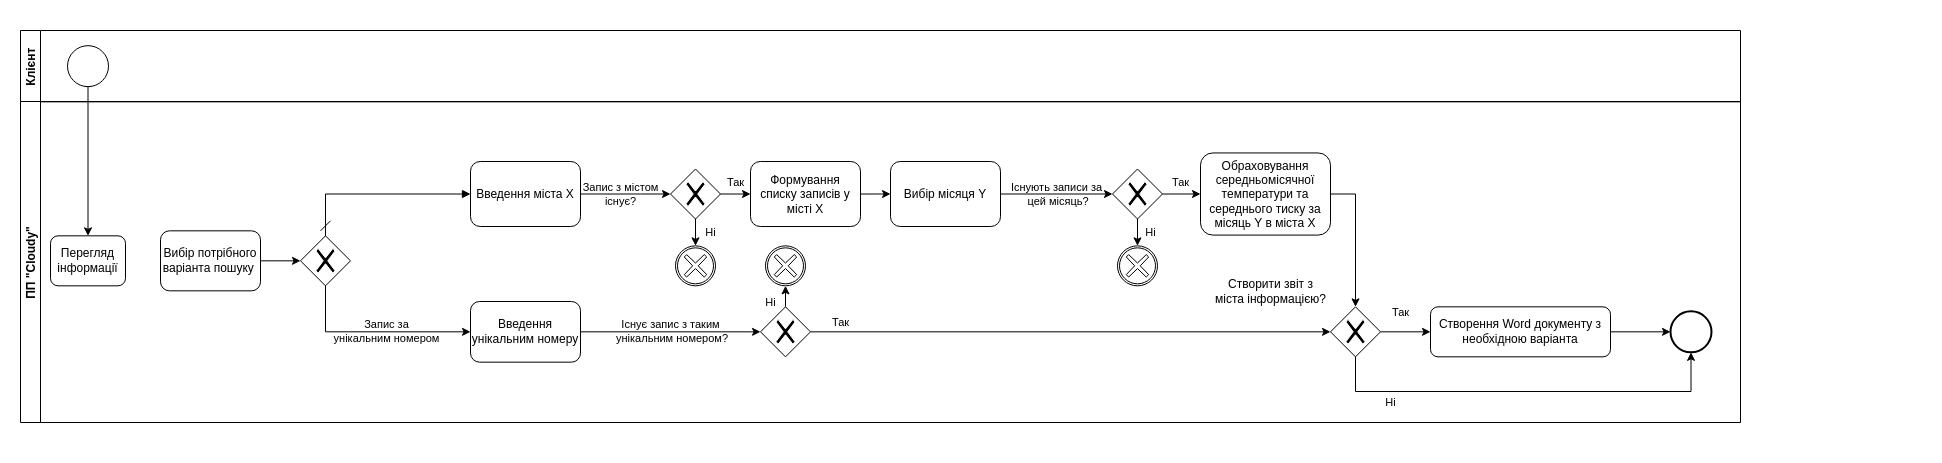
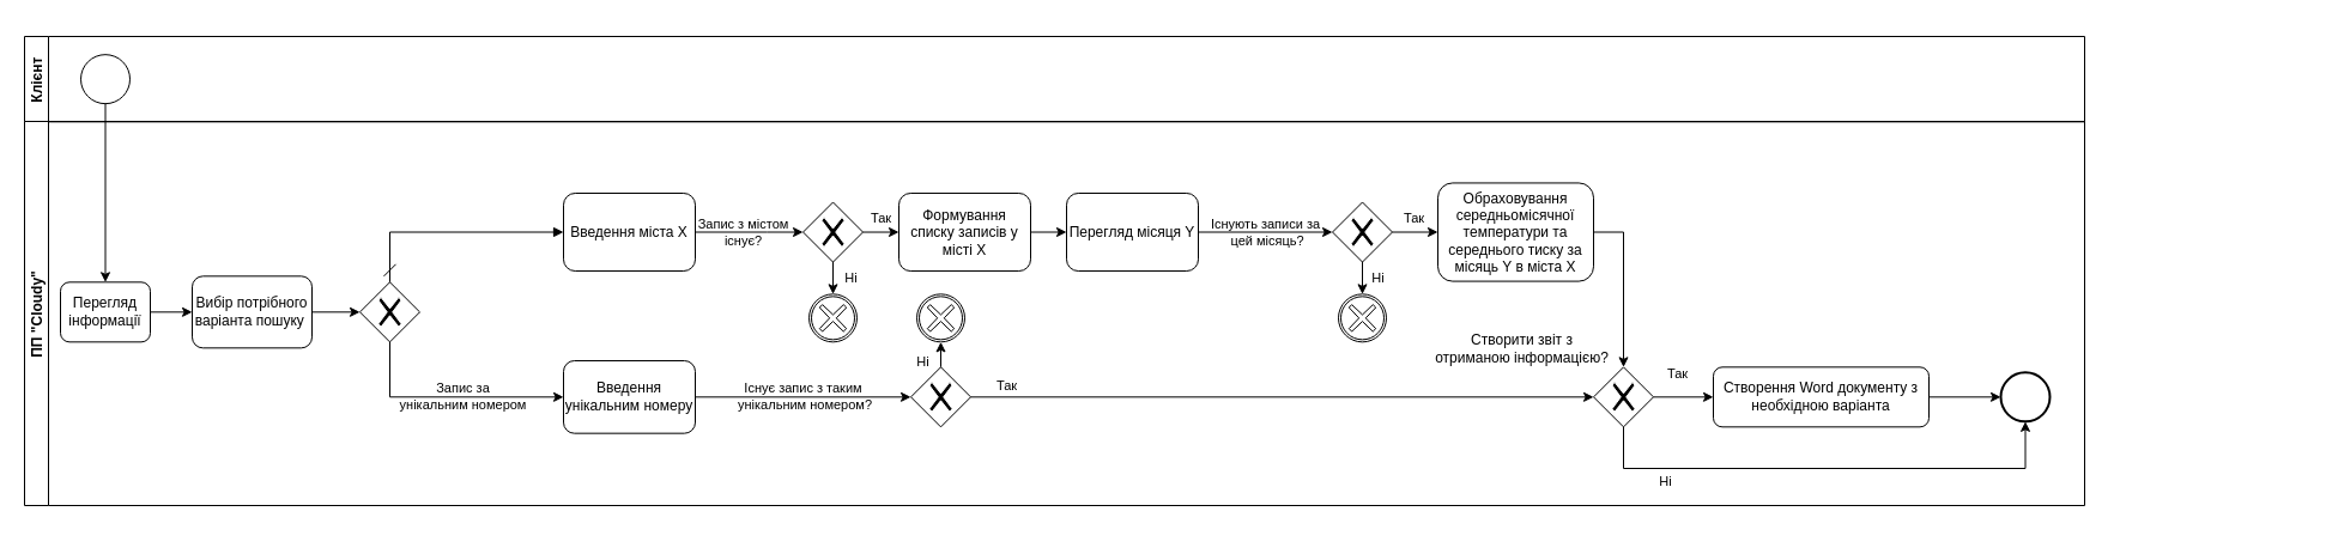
  <mxCell id="0" />
  <mxCell id="1" parent="0" />
  <mxCell id="2" value="" style="group" parent="1" vertex="1" connectable="0"><mxGeometry x="20" y="20.67" width="1900" height="420" as="geometry" /></mxCell>
  <mxCell id="3" value="Клієнт" style="swimlane;startSize=20;horizontal=0;" parent="2" vertex="1"><mxGeometry y="9.33" width="1720" height="71.33" as="geometry"><mxRectangle x="1060" y="1090" width="30" height="60" as="alternateBounds" /></mxGeometry></mxCell>
  <mxCell id="4" value="" style="ellipse;whiteSpace=wrap;html=1;aspect=fixed;" parent="3" vertex="1"><mxGeometry x="47" y="15.17" width="41" height="41" as="geometry" /></mxCell>
  <mxCell id="5" value="Ні" style="edgeStyle=orthogonalEdgeStyle;rounded=0;orthogonalLoop=1;jettySize=auto;html=1;exitX=0.5;exitY=0;exitDx=0;exitDy=0;entryX=0.5;entryY=1;entryDx=0;entryDy=0;labelBackgroundColor=none;" parent="2" source="6" target="7" edge="1"><mxGeometry x="-0.587" y="15" relative="1" as="geometry"><mxPoint as="offset" /></mxGeometry></mxCell>
  <mxCell id="6" value="" style="shape=mxgraph.bpmn.shape;html=1;verticalLabelPosition=bottom;labelBackgroundColor=#ffffff;verticalAlign=top;align=center;perimeter=rhombusPerimeter;background=gateway;outlineConnect=0;outline=none;symbol=exclusiveGw;" parent="2" vertex="1"><mxGeometry x="740" y="285.67" width="50" height="50" as="geometry" /></mxCell>
  <mxCell id="7" value="" style="shape=mxgraph.bpmn.shape;html=1;verticalLabelPosition=bottom;labelBackgroundColor=#ffffff;verticalAlign=top;align=center;perimeter=ellipsePerimeter;outlineConnect=0;outline=boundInt;symbol=cancel;" parent="2" vertex="1"><mxGeometry x="745" y="224.67" width="40" height="40" as="geometry" /></mxCell>
  <mxCell id="8" value="" style="shape=mxgraph.bpmn.shape;html=1;verticalLabelPosition=bottom;labelBackgroundColor=#ffffff;verticalAlign=top;align=center;perimeter=rhombusPerimeter;background=gateway;outlineConnect=0;outline=none;symbol=exclusiveGw;" parent="2" vertex="1"><mxGeometry x="1092" y="147.84" width="50" height="50" as="geometry" /></mxCell>
  <mxCell id="9" value="" style="shape=mxgraph.bpmn.shape;html=1;verticalLabelPosition=bottom;labelBackgroundColor=#ffffff;verticalAlign=top;align=center;perimeter=ellipsePerimeter;outlineConnect=0;outline=boundInt;symbol=cancel;" parent="2" vertex="1"><mxGeometry x="1097" y="224.67" width="40" height="40" as="geometry" /></mxCell>
  <mxCell id="10" value="Ні" style="edgeStyle=orthogonalEdgeStyle;rounded=0;orthogonalLoop=1;jettySize=auto;html=1;exitX=0.5;exitY=1;exitDx=0;exitDy=0;entryX=0.5;entryY=0;entryDx=0;entryDy=0;" parent="2" source="8" target="9" edge="1"><mxGeometry x="0.006" y="13" relative="1" as="geometry"><mxPoint as="offset" /></mxGeometry></mxCell>
  <mxCell id="11" value="Обраховування середньомісячної температури та середнього тиску за місяць Y в міста Х" style="shape=ext;rounded=1;html=1;whiteSpace=wrap;" parent="2" vertex="1"><mxGeometry x="1180" y="131.77" width="130" height="82.15" as="geometry" /></mxCell>
  <mxCell id="12" value="Так" style="edgeStyle=orthogonalEdgeStyle;rounded=0;orthogonalLoop=1;jettySize=auto;html=1;exitX=1;exitY=0.5;exitDx=0;exitDy=0;entryX=0;entryY=0.5;entryDx=0;entryDy=0;" parent="2" source="8" target="11" edge="1"><mxGeometry x="-0.053" y="12" relative="1" as="geometry"><mxPoint as="offset" /></mxGeometry></mxCell>
- <mxCell id="13" value="Створити звіт з &lt;br&gt;міста інформацією?" style="text;html=1;align=center;verticalAlign=middle;resizable=0;points=[];autosize=1;" parent="2" vertex="1"><mxGeometry x="1170" y="255.67" width="160" height="30" as="geometry" /></mxCell>
+ <mxCell id="13" value="Створити звіт з &lt;br&gt;отриманою інформацією?" style="text;html=1;align=center;verticalAlign=middle;resizable=0;points=[];autosize=1;" parent="2" vertex="1"><mxGeometry x="1170" y="255.67" width="160" height="30" as="geometry" /></mxCell>
  <mxCell id="14" value="" style="shape=mxgraph.bpmn.shape;html=1;verticalLabelPosition=bottom;labelBackgroundColor=#ffffff;verticalAlign=top;align=center;perimeter=rhombusPerimeter;background=gateway;outlineConnect=0;outline=none;symbol=exclusiveGw;" parent="2" vertex="1"><mxGeometry x="280" y="214.67" width="50" height="50" as="geometry" /></mxCell>
  <mxCell id="15" value="" style="shape=mxgraph.bpmn.shape;html=1;verticalLabelPosition=bottom;labelBackgroundColor=#ffffff;verticalAlign=top;align=center;perimeter=rhombusPerimeter;background=gateway;outlineConnect=0;outline=none;symbol=exclusiveGw;" parent="2" vertex="1"><mxGeometry x="650" y="147.85" width="50" height="50" as="geometry" /></mxCell>
  <mxCell id="16" value="" style="shape=mxgraph.bpmn.shape;html=1;verticalLabelPosition=bottom;labelBackgroundColor=#ffffff;verticalAlign=top;align=center;perimeter=ellipsePerimeter;outlineConnect=0;outline=boundInt;symbol=cancel;" parent="2" vertex="1"><mxGeometry x="655" y="224.67" width="40" height="40" as="geometry" /></mxCell>
  <mxCell id="17" value="Ні" style="edgeStyle=orthogonalEdgeStyle;rounded=0;orthogonalLoop=1;jettySize=auto;html=1;exitX=0.5;exitY=1;exitDx=0;exitDy=0;entryX=0.5;entryY=0;entryDx=0;entryDy=0;" parent="2" source="15" target="16" edge="1"><mxGeometry x="0.006" y="15" relative="1" as="geometry"><mxPoint as="offset" /></mxGeometry></mxCell>
  <mxCell id="18" value="Формування списку записів у місті Х" style="shape=ext;rounded=1;html=1;whiteSpace=wrap;" parent="2" vertex="1"><mxGeometry x="730" y="140.35" width="110" height="65" as="geometry" /></mxCell>
  <mxCell id="19" value="Так" style="edgeStyle=orthogonalEdgeStyle;rounded=0;orthogonalLoop=1;jettySize=auto;html=1;exitX=1;exitY=0.5;exitDx=0;exitDy=0;entryX=0;entryY=0.5;entryDx=0;entryDy=0;" parent="2" source="15" target="18" edge="1"><mxGeometry y="12" relative="1" as="geometry"><mxPoint as="offset" /></mxGeometry></mxCell>
  <mxCell id="20" value="ПП &quot;Cloudy&quot;" style="swimlane;startSize=20;horizontal=0;" parent="1" vertex="1"><mxGeometry x="20" y="101" width="1720" height="321" as="geometry"><mxRectangle x="1060" y="1160" width="760" height="130" as="alternateBounds" /></mxGeometry></mxCell>
+ <mxCell id="21" style="edgeStyle=orthogonalEdgeStyle;rounded=0;orthogonalLoop=1;jettySize=auto;html=1;exitX=1;exitY=0.5;exitDx=0;exitDy=0;entryX=0;entryY=0.5;entryDx=0;entryDy=0;" parent="20" source="22" target="26" edge="1"><mxGeometry relative="1" as="geometry" /></mxCell>
  <mxCell id="22" value="Перегляд інформації" style="shape=ext;rounded=1;html=1;whiteSpace=wrap;" parent="20" vertex="1"><mxGeometry x="30" y="134.33" width="75" height="50" as="geometry" /></mxCell>
  <mxCell id="23" style="edgeStyle=orthogonalEdgeStyle;rounded=0;orthogonalLoop=1;jettySize=auto;html=1;exitX=1;exitY=0.5;exitDx=0;exitDy=0;entryX=0;entryY=0.5;entryDx=0;entryDy=0;" parent="20" source="24" target="25" edge="1"><mxGeometry relative="1" as="geometry" /></mxCell>
  <mxCell id="24" value="Створення Word документу з необхідною варіанта" style="shape=ext;rounded=1;html=1;whiteSpace=wrap;" parent="20" vertex="1"><mxGeometry x="1410" y="205.34" width="180" height="50" as="geometry" /></mxCell>
  <mxCell id="25" value="" style="ellipse;whiteSpace=wrap;html=1;aspect=fixed;strokeWidth=2;" parent="20" vertex="1"><mxGeometry x="1650" y="209.84" width="41" height="41" as="geometry" /></mxCell>
  <mxCell id="26" value="Вибір потрібного варіанта пошуку&amp;nbsp;" style="shape=ext;rounded=1;html=1;whiteSpace=wrap;" parent="20" vertex="1"><mxGeometry x="140" y="129.34" width="100" height="60" as="geometry" /></mxCell>
  <mxCell id="27" value="Введення міста Х" style="shape=ext;rounded=1;html=1;whiteSpace=wrap;" parent="20" vertex="1"><mxGeometry x="450" y="60" width="110" height="65" as="geometry" /></mxCell>
  <mxCell id="28" value="Введення унікальним номеру" style="shape=ext;rounded=1;html=1;whiteSpace=wrap;" parent="20" vertex="1"><mxGeometry x="450" y="200" width="110" height="60.67" as="geometry" /></mxCell>
- <mxCell id="29" value="Вибір місяця Y" style="shape=ext;rounded=1;html=1;whiteSpace=wrap;" parent="20" vertex="1"><mxGeometry x="870" y="60" width="110" height="65" as="geometry" /></mxCell>
+ <mxCell id="29" value="Перегляд місяця Y" style="shape=ext;rounded=1;html=1;whiteSpace=wrap;" parent="20" vertex="1"><mxGeometry x="870" y="60" width="110" height="65" as="geometry" /></mxCell>
  <mxCell id="30" value="Так" style="edgeStyle=orthogonalEdgeStyle;rounded=0;orthogonalLoop=1;jettySize=auto;html=1;exitX=1;exitY=0.5;exitDx=0;exitDy=0;entryX=0;entryY=0.5;entryDx=0;entryDy=0;" parent="20" source="32" target="24" edge="1"><mxGeometry x="-0.2" y="19" relative="1" as="geometry"><mxPoint as="offset" /></mxGeometry></mxCell>
  <mxCell id="31" value="Ні" style="edgeStyle=orthogonalEdgeStyle;rounded=0;orthogonalLoop=1;jettySize=auto;html=1;exitX=0.5;exitY=1;exitDx=0;exitDy=0;entryX=0.5;entryY=1;entryDx=0;entryDy=0;" parent="20" source="32" target="25" edge="1"><mxGeometry x="-0.66" y="-11" relative="1" as="geometry"><Array as="points"><mxPoint x="1335" y="290" /><mxPoint x="1671" y="290" /></Array><mxPoint as="offset" /></mxGeometry></mxCell>
  <mxCell id="32" value="" style="shape=mxgraph.bpmn.shape;html=1;verticalLabelPosition=bottom;labelBackgroundColor=#ffffff;verticalAlign=top;align=center;perimeter=rhombusPerimeter;background=gateway;outlineConnect=0;outline=none;symbol=exclusiveGw;" parent="20" vertex="1"><mxGeometry x="1310" y="205.34" width="50" height="50" as="geometry" /></mxCell>
  <mxCell id="33" value="" style="endArrow=classic;html=1;entryX=0.5;entryY=0;entryDx=0;entryDy=0;exitX=0.5;exitY=1;exitDx=0;exitDy=0;" parent="1" source="4" target="22" edge="1"><mxGeometry width="50" height="50" relative="1" as="geometry"><mxPoint x="1147.38" y="1175.17" as="sourcePoint" /><mxPoint x="1147" y="1221" as="targetPoint" /></mxGeometry></mxCell>
  <mxCell id="34" value="Існує запис з таким&lt;br&gt;&amp;nbsp;унікальним номером?" style="edgeStyle=orthogonalEdgeStyle;rounded=0;orthogonalLoop=1;jettySize=auto;html=1;exitX=1;exitY=0.5;exitDx=0;exitDy=0;entryX=0;entryY=0.5;entryDx=0;entryDy=0;labelBackgroundColor=none;" parent="1" source="28" target="6" edge="1"><mxGeometry relative="1" as="geometry" /></mxCell>
  <mxCell id="35" value="Так" style="edgeStyle=orthogonalEdgeStyle;rounded=0;orthogonalLoop=1;jettySize=auto;html=1;exitX=1;exitY=0.5;exitDx=0;exitDy=0;entryX=0;entryY=0.5;entryDx=0;entryDy=0;" parent="1" source="6" target="32" edge="1"><mxGeometry x="-0.885" y="9" relative="1" as="geometry"><mxPoint x="1310" y="281" as="targetPoint" /><mxPoint as="offset" /></mxGeometry></mxCell>
  <mxCell id="36" value="Існують записи за&lt;br&gt;&amp;nbsp;цей місяць?" style="edgeStyle=orthogonalEdgeStyle;rounded=0;orthogonalLoop=1;jettySize=auto;html=1;exitX=1;exitY=0.5;exitDx=0;exitDy=0;entryX=0;entryY=0.5;entryDx=0;entryDy=0;labelBackgroundColor=none;" parent="1" source="29" target="8" edge="1"><mxGeometry relative="1" as="geometry" /></mxCell>
  <mxCell id="37" style="edgeStyle=orthogonalEdgeStyle;rounded=0;orthogonalLoop=1;jettySize=auto;html=1;exitX=1;exitY=0.5;exitDx=0;exitDy=0;entryX=0.5;entryY=0;entryDx=0;entryDy=0;" parent="1" source="11" target="32" edge="1"><mxGeometry relative="1" as="geometry" /></mxCell>
  <mxCell id="38" style="edgeStyle=orthogonalEdgeStyle;rounded=0;orthogonalLoop=1;jettySize=auto;html=1;exitX=1;exitY=0.5;exitDx=0;exitDy=0;entryX=0;entryY=0.5;entryDx=0;entryDy=0;" parent="1" source="26" target="14" edge="1"><mxGeometry relative="1" as="geometry" /></mxCell>
  <mxCell id="39" value="Запис за &lt;br&gt;унікальним номером" style="edgeStyle=orthogonalEdgeStyle;rounded=0;orthogonalLoop=1;jettySize=auto;html=1;exitX=0.5;exitY=1;exitDx=0;exitDy=0;entryX=0;entryY=0.5;entryDx=0;entryDy=0;labelBackgroundColor=none;" parent="1" source="14" target="28" edge="1"><mxGeometry x="0.116" relative="1" as="geometry"><mxPoint as="offset" /></mxGeometry></mxCell>
  <mxCell id="40" value="" style="startArrow=dash;startSize=8;endArrow=block;endFill=1;endSize=6;html=1;labelBackgroundColor=none;entryX=0;entryY=0.5;entryDx=0;entryDy=0;exitX=0.5;exitY=0;exitDx=0;exitDy=0;edgeStyle=orthogonalEdgeStyle;rounded=0;" parent="1" source="14" target="27" edge="1"><mxGeometry width="100" relative="1" as="geometry"><mxPoint x="370" y="242" as="sourcePoint" /><mxPoint x="470" y="242" as="targetPoint" /></mxGeometry></mxCell>
  <mxCell id="41" value="Запис з містом&lt;br&gt;існує?" style="edgeStyle=orthogonalEdgeStyle;rounded=0;orthogonalLoop=1;jettySize=auto;html=1;exitX=1;exitY=0.5;exitDx=0;exitDy=0;entryX=0;entryY=0.5;entryDx=0;entryDy=0;labelBackgroundColor=none;" parent="1" source="27" target="15" edge="1"><mxGeometry x="-0.111" relative="1" as="geometry"><Array as="points"><mxPoint x="640" y="194" /><mxPoint x="640" y="194" /></Array><mxPoint as="offset" /></mxGeometry></mxCell>
  <mxCell id="42" style="edgeStyle=orthogonalEdgeStyle;rounded=0;orthogonalLoop=1;jettySize=auto;html=1;exitX=1;exitY=0.5;exitDx=0;exitDy=0;entryX=0;entryY=0.5;entryDx=0;entryDy=0;" parent="1" source="18" target="29" edge="1"><mxGeometry relative="1" as="geometry" /></mxCell>
